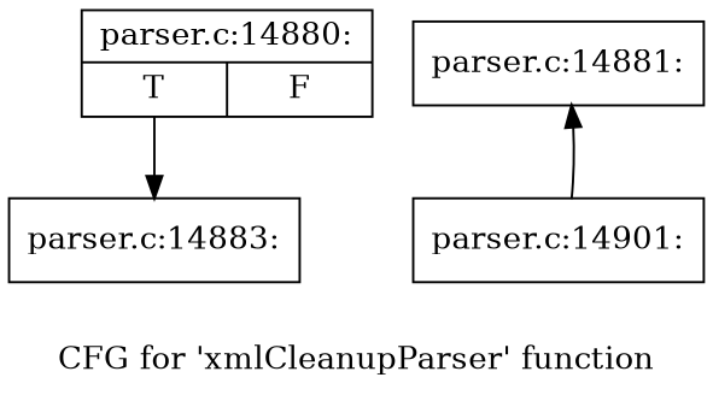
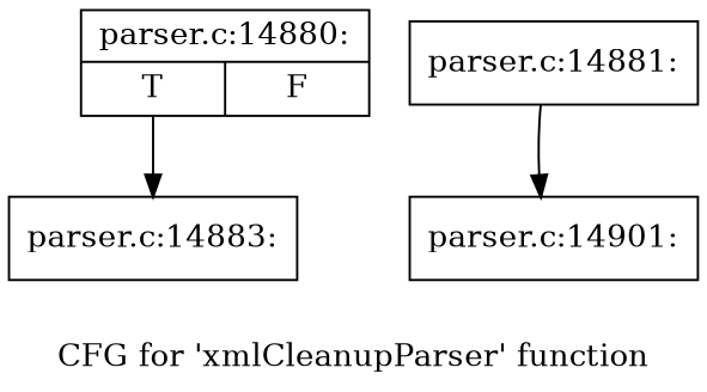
  digraph {
    label="CFG for 'xmlCleanupParser' function"
    node [shape=record]
    n1 [label="{parser.c:14880:|{<s0>T|<s1>F}}"]
    n2 [label="{parser.c:14883:}"]
    n3 [label="{parser.c:14881:}"]
    n4 [label="{parser.c:14901:}"]
    n1 -> n2 [tailport=s0]
-   n4 -> n3
+   n3 -> n4
  }
